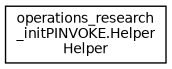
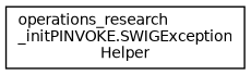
  digraph {
    rankdir=LR
-   n1 [color=black fillcolor=white fontname=Helvetica fontsize=10 height=0.2 label="operations_research\l_initPINVOKE.Helper\lHelper" shape=record style=filled width=0.4]
+   n1 [color=black fillcolor=white fontname=Helvetica fontsize=10 height=0.2 label="operations_research\l_initPINVOKE.SWIGException\lHelper" shape=record style=filled width=0.4]
  }
